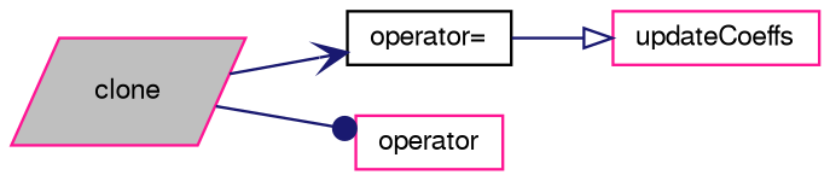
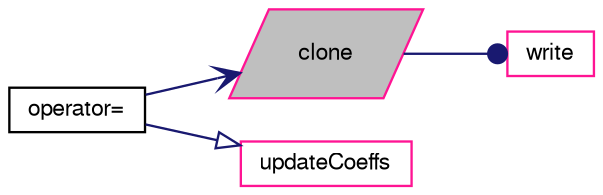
  digraph {
    rankdir=LR
    node [color=deeppink fontname=FreeSans fontsize=10 shape=box]
    edge [color=midnightblue fontname=FreeSans fontsize=10 labelfontname=FreeSans labelfontsize=10 style=solid]
    n1 [fillcolor=grey75 fontcolor=black height=0.2 label=clone shape=parallelogram style=filled width=0.4]
    n2 [color=black height=0.2 label="operator=" width=0.4]
-   n3 [height=0.2 label=operator width=0.4]
+   n3 [height=0.2 label=write width=0.4]
    n4 [height=0.2 label=updateCoeffs width=0.4]
-   n1 -> n2 [arrowhead=vee]
+   n2 -> n1 [arrowhead=vee]
    n1 -> n3 [arrowhead=dot]
    n2 -> n4 [arrowhead=onormal]
  }
